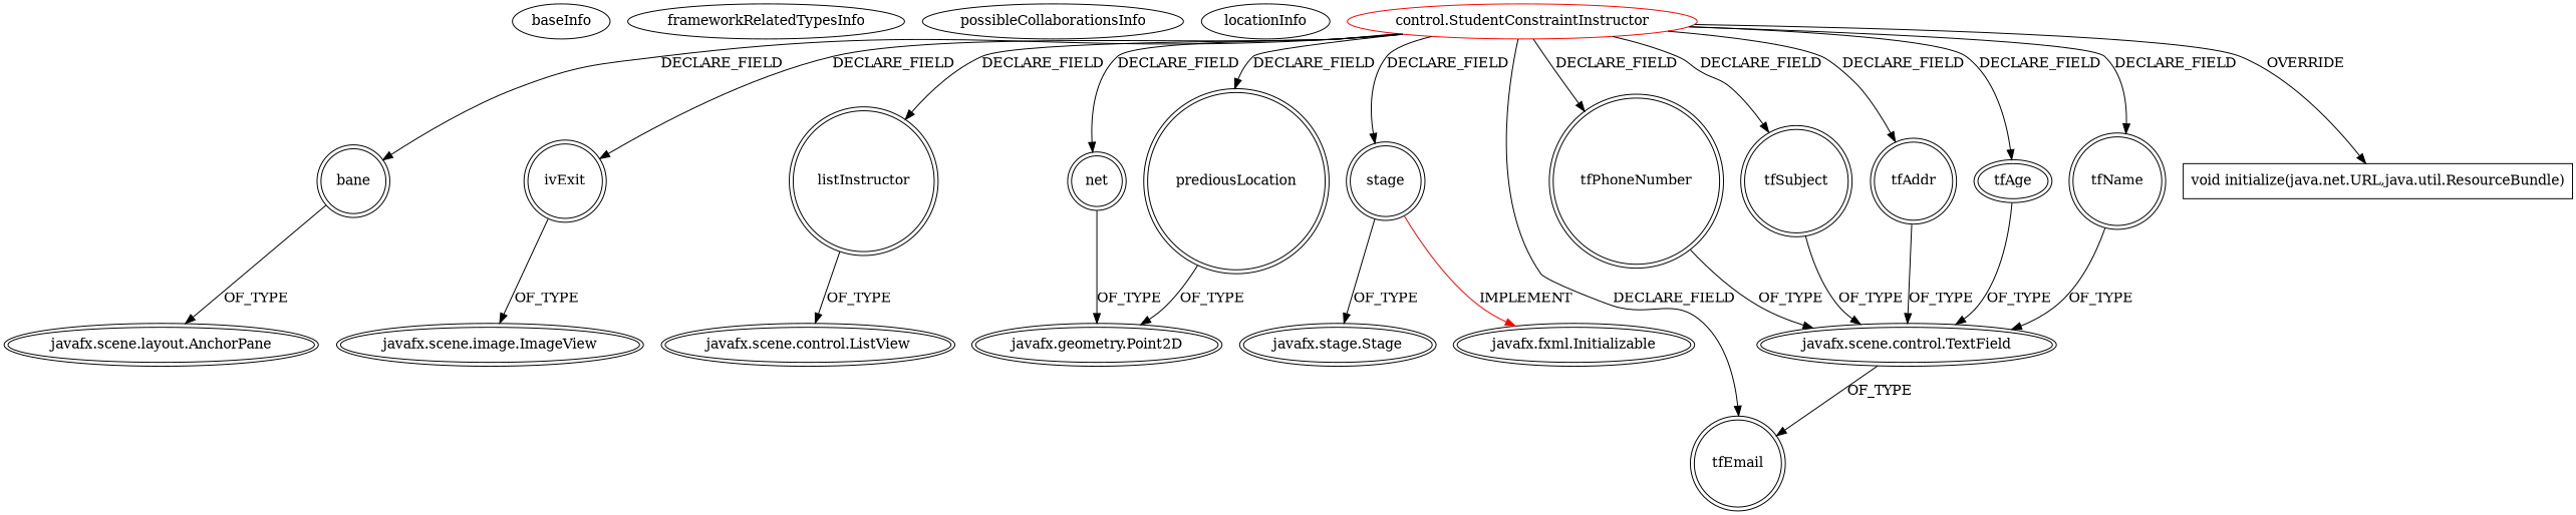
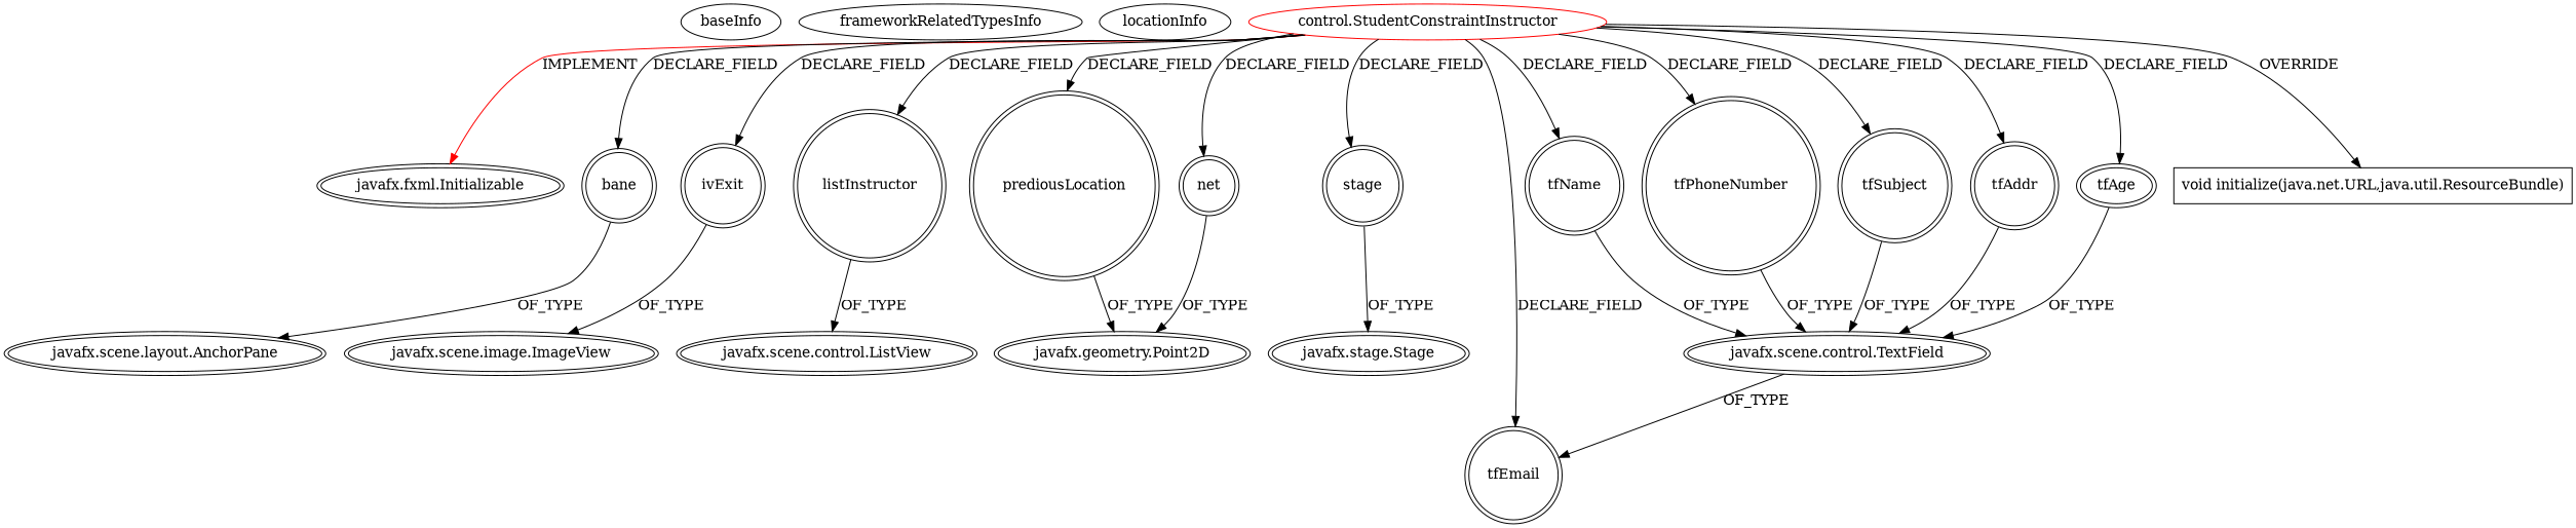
  digraph {
    node [isFrameworkType=true vertexType=FIELD_DECLARATION peripheries=2]
    baseInfo [category=extension_graph graphId=2731 isAnonymous=false possibleRelation=false isFrameworkType="" vertexType="" peripheries=""]
    frameworkRelatedTypesInfo [0="javafx.fxml.Initializable" isFrameworkType="" vertexType="" peripheries=""]
-   possibleCollaborationsInfo [isFrameworkType="" vertexType="" peripheries=""]
    locationInfo [contextSignature=StudentConstraintInstructor filePath="/giatuyentiensinh-Project1/Project1-master/Project1/src/control/StudentConstraintInstructor.java" graphId=2731 projectName="giatuyentiensinh-Project1" isFrameworkType="" vertexType="" peripheries=""]
    n5 [color=red isFrameworkType=false label="control.StudentConstraintInstructor" vertexType=ROOT_CLIENT_CLASS_DECLARATION peripheries=""]
    n6 [label="javafx.fxml.Initializable" vertexType=FRAMEWORK_INTERFACE_TYPE]
    n7 [label=bane shape=circle]
    n8 [label=ivExit shape=circle]
    n9 [label=listInstructor shape=circle]
    n10 [label=prediousLocation shape=circle]
    n11 [label=net shape=circle]
    n12 [label=stage shape=circle]
    n13 [label=tfAddr shape=circle]
    n14 [label=tfAge shape=ellipse]
    n15 [label=tfEmail shape=circle]
    n16 [label=tfName shape=circle]
    n17 [label=tfPhoneNumber shape=circle]
    n18 [label=tfSubject shape=circle]
    n19 [isFrameworkType=false label="void initialize(java.net.URL,java.util.ResourceBundle)" shape=box vertexType=OVERRIDING_METHOD_DECLARATION peripheries=""]
    n20 [label="javafx.scene.layout.AnchorPane" vertexType=FRAMEWORK_CLASS_TYPE]
    n21 [label="javafx.scene.image.ImageView" vertexType=FRAMEWORK_CLASS_TYPE]
    n22 [label="javafx.scene.control.ListView" vertexType=FRAMEWORK_CLASS_TYPE]
    n23 [label="javafx.geometry.Point2D" vertexType=FRAMEWORK_CLASS_TYPE]
    n24 [label="javafx.stage.Stage" vertexType=FRAMEWORK_CLASS_TYPE]
    n25 [label="javafx.scene.control.TextField" vertexType=FRAMEWORK_CLASS_TYPE]
-   n12 -> n6 [color=red label=IMPLEMENT]
+   n5 -> n6 [color=red label=IMPLEMENT]
    n5 -> n7 [label=DECLARE_FIELD]
    n5 -> n8 [label=DECLARE_FIELD]
    n5 -> n9 [label=DECLARE_FIELD]
    n5 -> n10 [label=DECLARE_FIELD]
    n5 -> n11 [label=DECLARE_FIELD]
    n5 -> n12 [label=DECLARE_FIELD]
    n5 -> n13 [label=DECLARE_FIELD]
    n5 -> n14 [label=DECLARE_FIELD]
    n5 -> n15 [label=DECLARE_FIELD]
    n5 -> n16 [label=DECLARE_FIELD]
    n5 -> n17 [label=DECLARE_FIELD]
    n5 -> n18 [label=DECLARE_FIELD]
    n5 -> n19 [label=OVERRIDE]
    n7 -> n20 [label=OF_TYPE]
    n8 -> n21 [label=OF_TYPE]
    n9 -> n22 [label=OF_TYPE]
    n10 -> n23 [label=OF_TYPE]
    n11 -> n23 [label=OF_TYPE]
    n12 -> n24 [label=OF_TYPE]
    n13 -> n25 [label=OF_TYPE]
    n14 -> n25 [label=OF_TYPE]
    n16 -> n25 [label=OF_TYPE]
    n17 -> n25 [label=OF_TYPE]
    n18 -> n25 [label=OF_TYPE]
    n25 -> n15 [label=OF_TYPE]
  }
